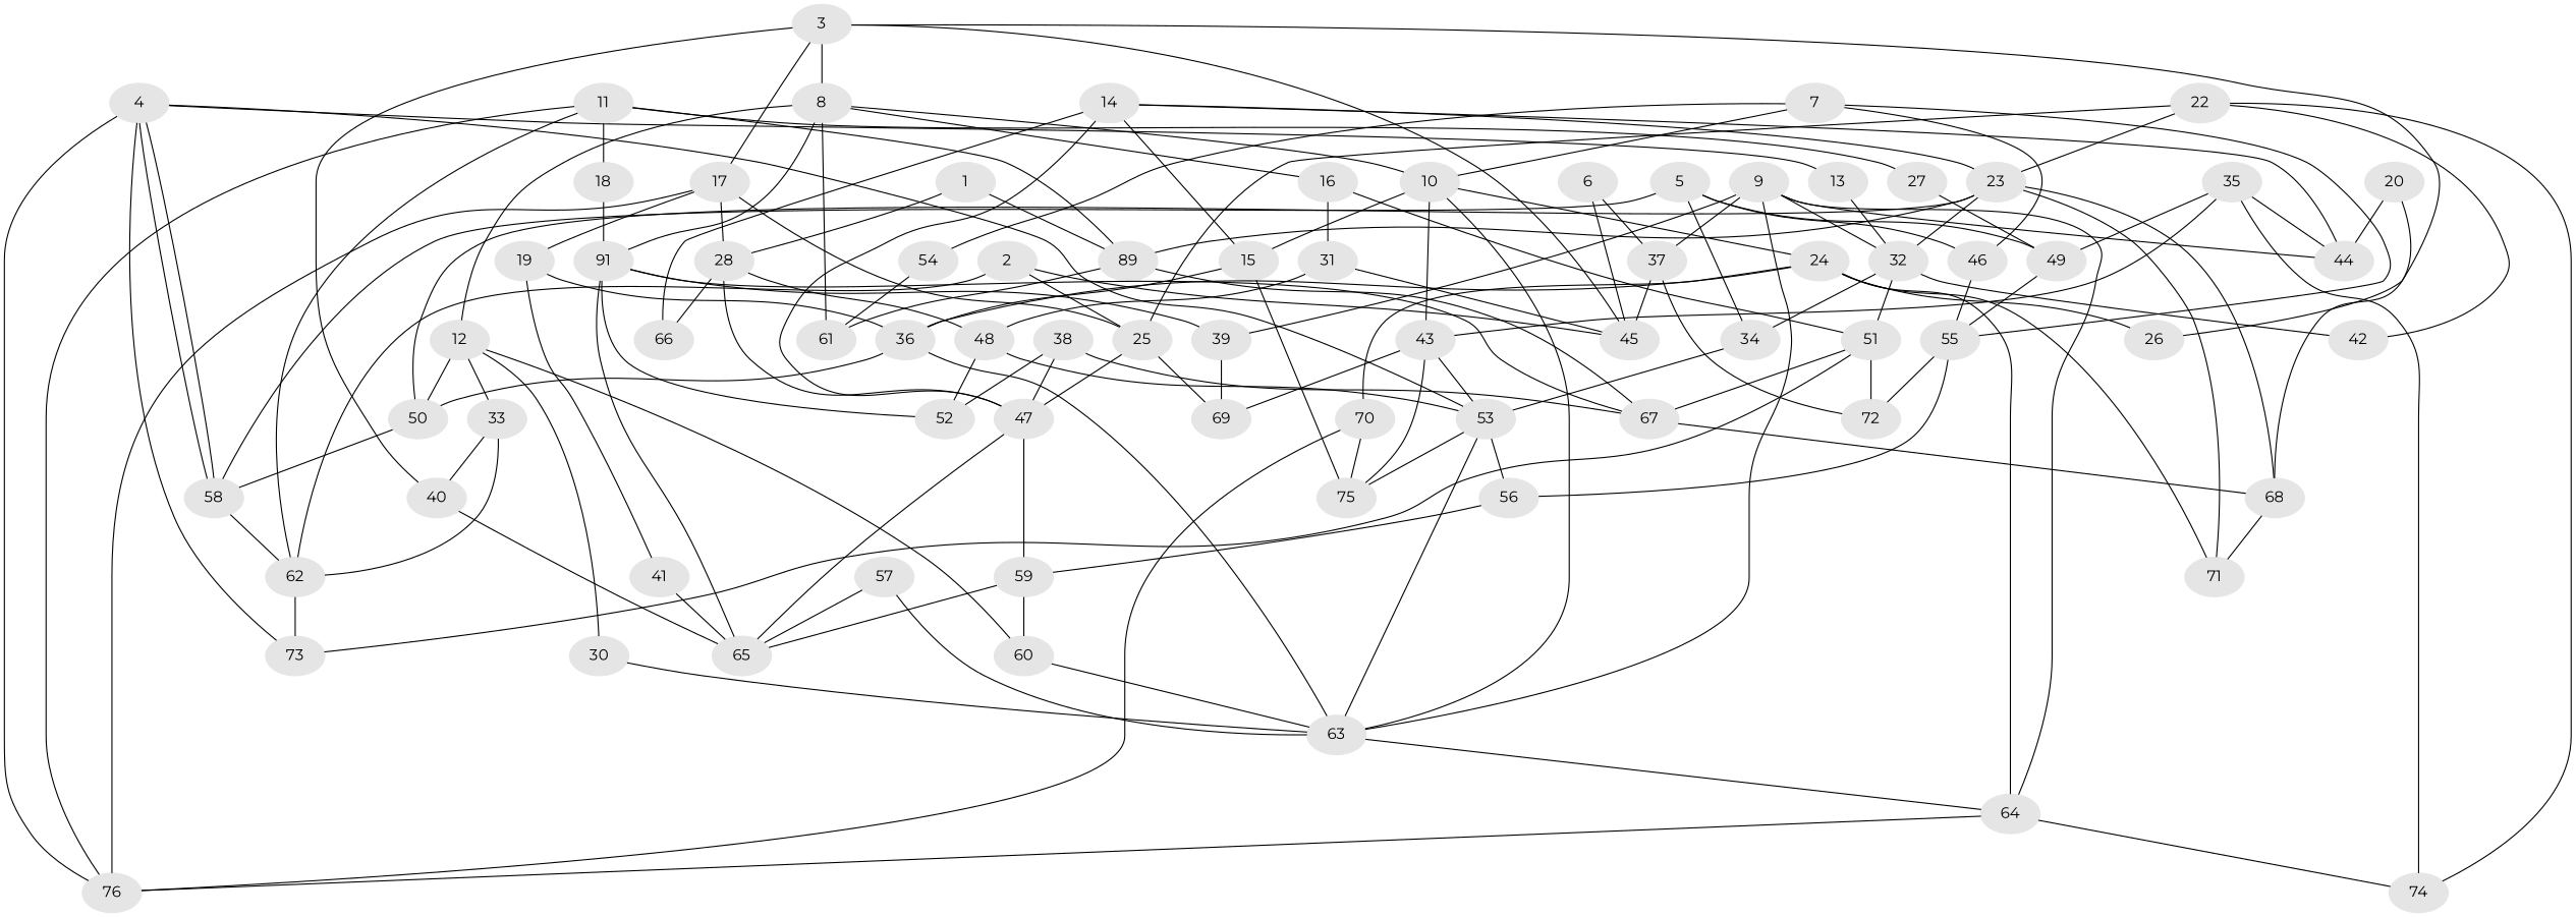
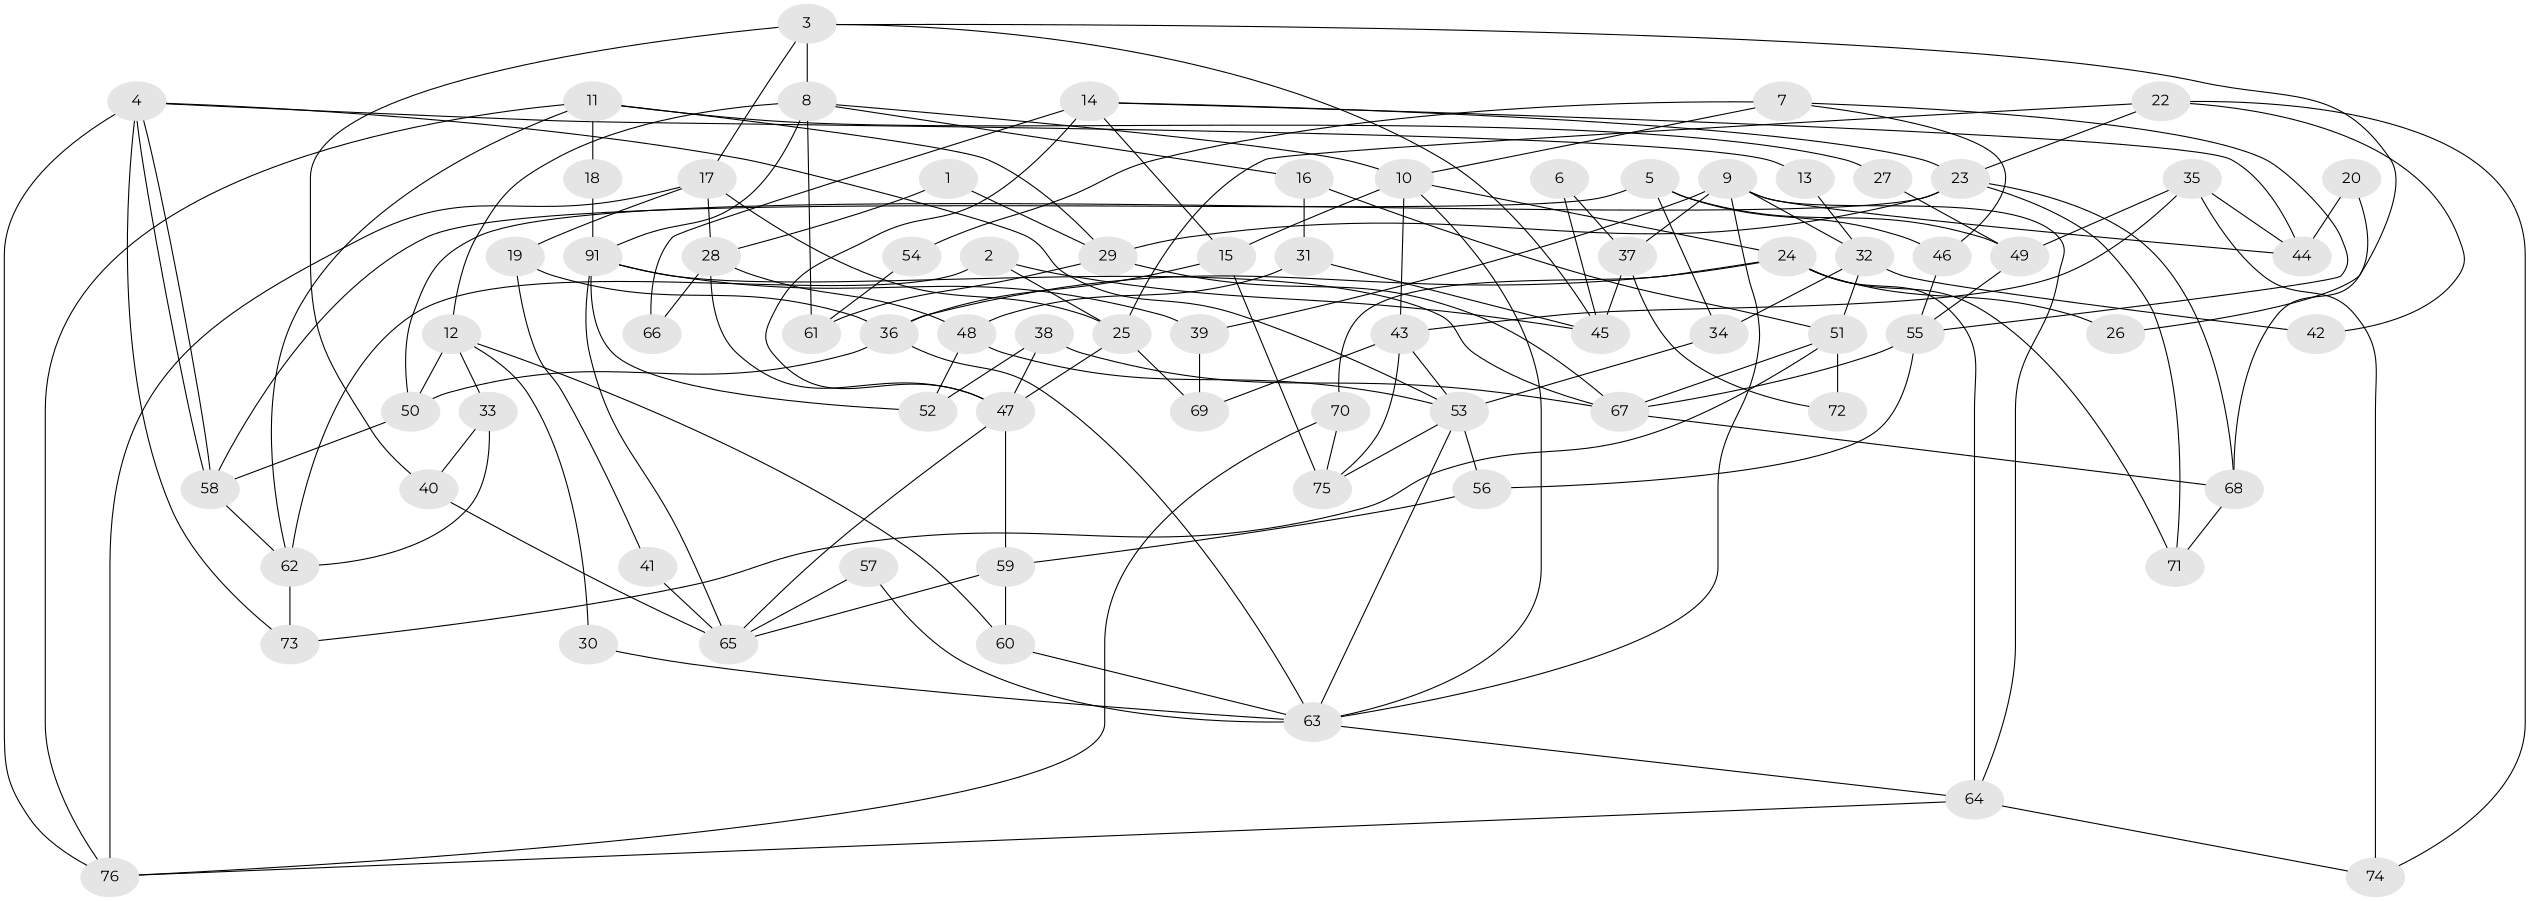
  graph {
    fontname=Montserrat
    node [color=gray90 fontname=Montserrat style=filled]
    edge [fontname=Montserrat]
    1
    28
-   29 [label=89]
+   29
    47
    66
    48
    61
    67
    2
    25
    45
    62
    69
    73
    3
    8
    17
    26
    40
    10
    12
    16
    n23 [label=91]
    76
    19
    65
    4
    13
    53
    58
    32
    63
    75
    56
    5
    34
    46
    49
    55
    6
    37
    72
    7
    54
    15
    24
    43
    30
    33
    50
    60
    31
    51
    39
    52
    9
    44
    64
    42
    74
    36
    71
    70
    11
    18
    27
    14
    23
    68
    59
    41
    20
    22
    35
    38
    57
    1 -- 28
    1 -- 29
    28 -- 47
    28 -- 66
    28 -- 48
    29 -- 61
    29 -- 67
    47 -- 65
    47 -- 59
    48 -- 53
    48 -- 52
    67 -- 68
    2 -- 25
    2 -- 45
    2 -- 62
    25 -- 47
    25 -- 69
    62 -- 73
    3 -- 45
    3 -- 8
    3 -- 17
    3 -- 26
    3 -- 40
    8 -- 61
    8 -- 10
    8 -- 12
    8 -- 16
    8 -- n23
    17 -- 28
    17 -- 25
    17 -- 76
    17 -- 19
    40 -- 65
    10 -- 63
    10 -- 15
    10 -- 24
    10 -- 43
    12 -- 30
    12 -- 33
    12 -- 50
    12 -- 60
    16 -- 31
    16 -- 51
    n23 -- 67
    n23 -- 65
    n23 -- 39
    n23 -- 52
    19 -- 36
    19 -- 41
    4 -- 73
    4 -- 76
    4 -- 13
    4 -- 53
    4 -- 58
    4 -- 58
    13 -- 32
    53 -- 63
    53 -- 75
    53 -- 56
    58 -- 62
    32 -- 34
    32 -- 51
    32 -- 42
    63 -- 64
    56 -- 59
    5 -- 58
    5 -- 34
    5 -- 46
    5 -- 49
    34 -- 53
    46 -- 55
    49 -- 55
-   55 -- 72
+   55 -- 67
    55 -- 56
    6 -- 45
    6 -- 37
    37 -- 45
    37 -- 72
    7 -- 10
    7 -- 46
    7 -- 55
    7 -- 54
    54 -- 61
    15 -- 75
    15 -- 36
    24 -- 26
    24 -- 64
    24 -- 36
    24 -- 71
    24 -- 70
    43 -- 69
    43 -- 53
    43 -- 75
    30 -- 63
    33 -- 62
    33 -- 40
    50 -- 58
    60 -- 63
    31 -- 48
    31 -- 45
    51 -- 67
    51 -- 73
    51 -- 72
    39 -- 69
    9 -- 32
    9 -- 63
    9 -- 37
    9 -- 39
    9 -- 44
    9 -- 64
    64 -- 76
    64 -- 74
    36 -- 63
    36 -- 50
    70 -- 76
    70 -- 75
    11 -- 29
    11 -- 62
    11 -- 76
    11 -- 18
    11 -- 27
    18 -- n23
    27 -- 49
    14 -- 47
    14 -- 66
    14 -- 15
    14 -- 44
    14 -- 23
    23 -- 29
-   23 -- 32
    23 -- 50
    23 -- 71
    23 -- 68
    68 -- 71
    59 -- 65
    59 -- 60
    41 -- 65
    20 -- 44
    20 -- 68
    22 -- 25
    22 -- 42
    22 -- 74
    22 -- 23
    35 -- 49
    35 -- 43
    35 -- 44
    35 -- 74
    38 -- 47
    38 -- 67
    38 -- 52
    57 -- 65
    57 -- 63
  }
